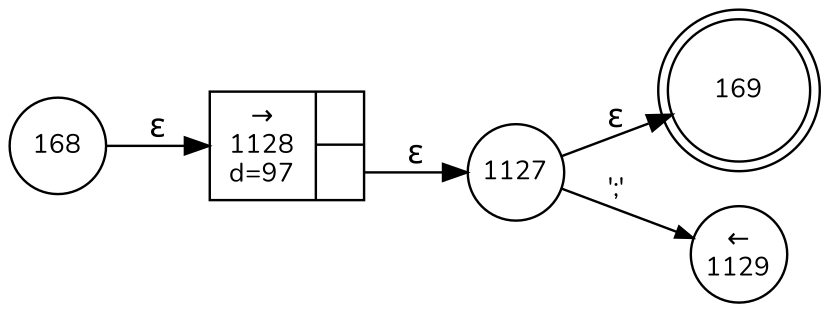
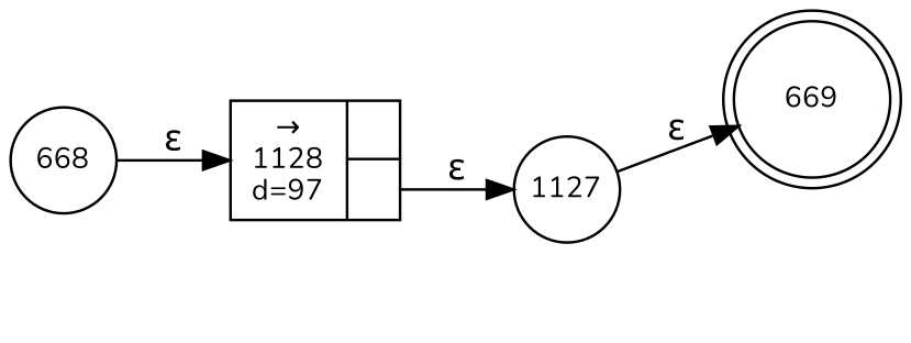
  digraph {
    fontname=Nunito
    rankdir=LR
    node [fixedsize=true fontname=Nunito fontsize=11 shape=circle peripheries=1]
    edge [fontname=Nunito]
-   n1 [label=169 shape=doublecircle width=.6 peripheries=""]
-   n2 [label="&larr;\n1129" width=.55]
+   n1 [label=669 shape=doublecircle width=.6 peripheries=""]
    n3 [label=1127 width=.55]
-   n4 [label=168 width=.55]
+   n4 [label=668 width=.55]
    n5 [fixedsize=false label="{&rarr;\n1128\nd=97|{<p0>|<p1>}}" shape=record]
    n3 -> n1 [label="&epsilon;"]
-   n3 -> n2 [arrowhead=normal arrowsize=.7 fontsize=11 label="';'"]
    n4 -> n5 [label="&epsilon;"]
    n5 -> n3 [label="&epsilon;" tailport=p1]
  }
